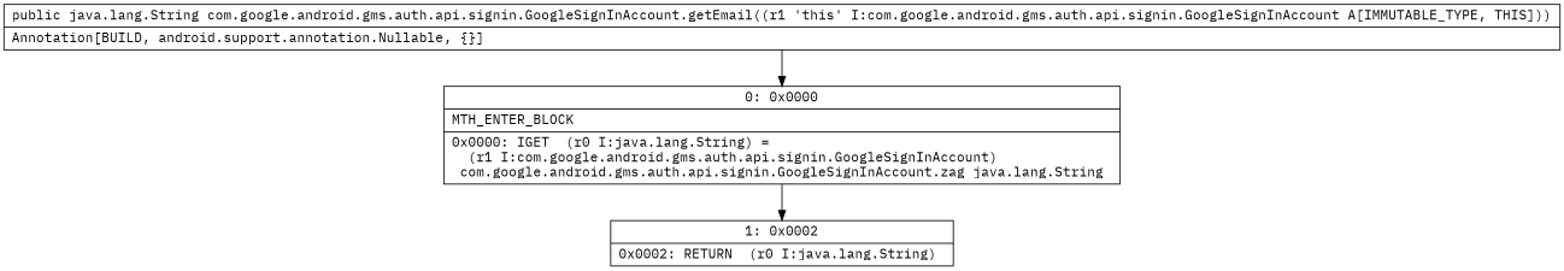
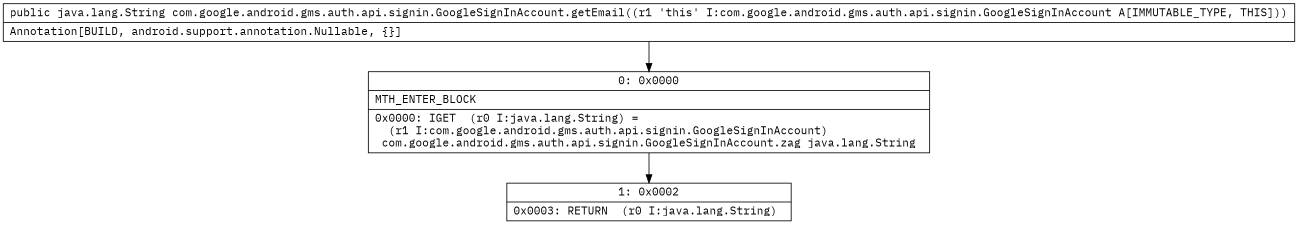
  digraph {
    fontname="IBM Plex Mono"
    node [shape=record fontname="IBM Plex Mono"]
    edge [fontname="IBM Plex Mono"]
    n1 [label="{0\:\ 0x0000|MTH_ENTER_BLOCK\l|0x0000: IGET  (r0 I:java.lang.String) = \l  (r1 I:com.google.android.gms.auth.api.signin.GoogleSignInAccount)\l com.google.android.gms.auth.api.signin.GoogleSignInAccount.zag java.lang.String \l}"]
-   n2 [label="{1\:\ 0x0002|0x0002: RETURN  (r0 I:java.lang.String) \l}"]
+   n2 [label="{1\:\ 0x0002|0x0003: RETURN  (r0 I:java.lang.String) \l}"]
    n3 [label="{public java.lang.String com.google.android.gms.auth.api.signin.GoogleSignInAccount.getEmail((r1 'this' I:com.google.android.gms.auth.api.signin.GoogleSignInAccount A[IMMUTABLE_TYPE, THIS]))  | Annotation[BUILD, android.support.annotation.Nullable, \{\}]\l}"]
    n1 -> n2
    n3 -> n1
  }
